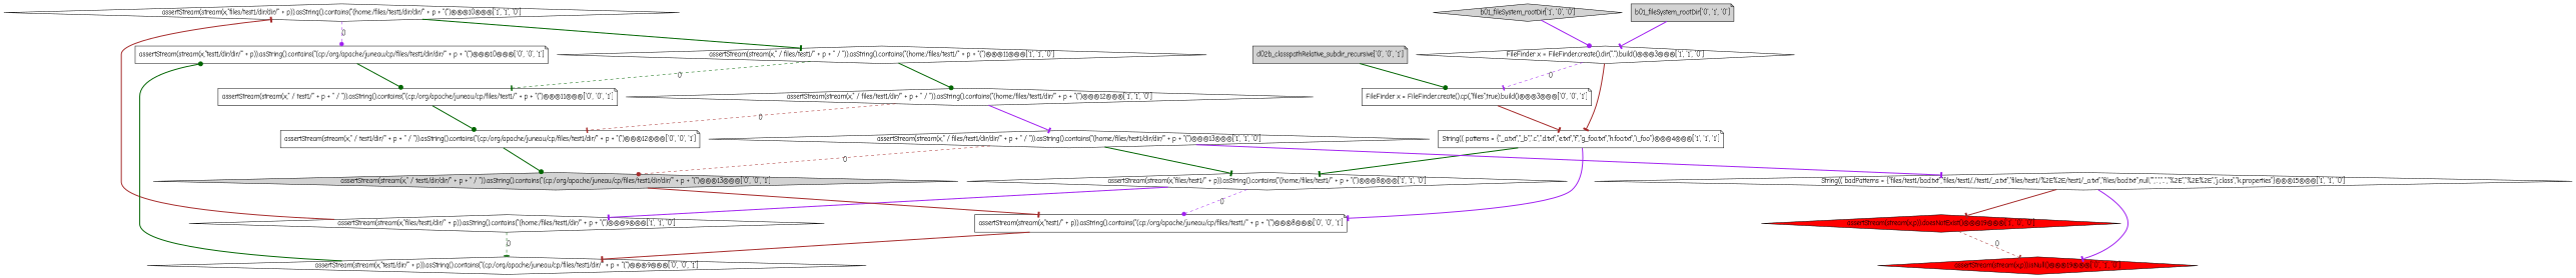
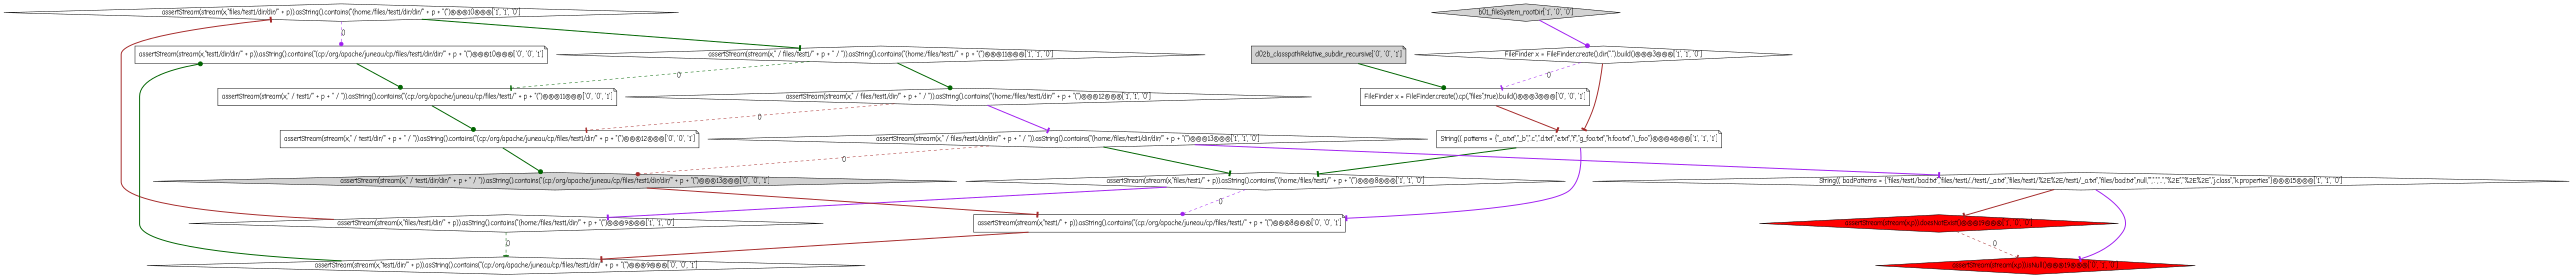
  digraph {
    fontname="Comic Neue"
    node [fillcolor=white shape=diamond style=filled fontname="Comic Neue"]
    edge [style=bold color=darkgreen arrowhead=tee fontname="Comic Neue"]
    n1 [label="assertStream(stream(x,\"files/test1/dir/dir/\" + p)).asString().contains(\"(home:/files/test1/dir/dir/\" + p + \"(\")@@@10@@@['1', '1', '0']"]
    n2 [label="assertStream(stream(x,\"test1/dir/dir/\" + p)).asString().contains(\"(cp:/org/apache/juneau/cp/files/test1/dir/dir/\" + p + \"(\")@@@10@@@['0', '0', '1']" shape=note]
    n3 [label="assertStream(stream(x,\" / files/test1/\" + p + \" / \")).asString().contains(\"(home:/files/test1/\" + p + \"(\")@@@11@@@['1', '1', '0']"]
    n4 [label="assertStream(stream(x,\"files/test1/\" + p)).asString().contains(\"(home:/files/test1/\" + p + \"(\")@@@8@@@['1', '1', '0']"]
    n5 [label="assertStream(stream(x,\"test1/\" + p)).asString().contains(\"(cp:/org/apache/juneau/cp/files/test1/\" + p + \"(\")@@@8@@@['0', '0', '1']" shape=note]
    n6 [label="assertStream(stream(x,\"files/test1/dir/\" + p)).asString().contains(\"(home:/files/test1/dir/\" + p + \"(\")@@@9@@@['1', '1', '0']"]
    n7 [label="String(( patterns = {\"_a.txt\",\"_b\",\".c\",\".d.txt\",\"e.txt\",\"f\",\"g_foo.txt\",\"h.foo.txt\",\"i_foo\"}@@@4@@@['1', '1', '1']" shape=note]
    n8 [label="assertStream(stream(x,\" / files/test1/dir/\" + p + \" / \")).asString().contains(\"(home:/files/test1/dir/\" + p + \"(\")@@@12@@@['1', '1', '0']"]
    n9 [label="assertStream(stream(x,\" / test1/dir/\" + p + \" / \")).asString().contains(\"(cp:/org/apache/juneau/cp/files/test1/dir/\" + p + \"(\")@@@12@@@['0', '0', '1']" shape=note]
    n10 [label="assertStream(stream(x,\" / files/test1/dir/dir/\" + p + \" / \")).asString().contains(\"(home:/files/test1/dir/dir/\" + p + \"(\")@@@13@@@['1', '1', '0']"]
    n11 [label="FileFinder x = FileFinder.create().cp(,\"files\",true).build()@@@3@@@['0', '0', '1']" shape=note]
    n12 [fillcolor=lightgray label="b01_fileSystem_rootDir['1', '0', '0']"]
    n13 [label="FileFinder x = FileFinder.create().dir(\".\").build()@@@3@@@['1', '1', '0']"]
    n14 [fillcolor=lightgray label="assertStream(stream(x,\" / test1/dir/dir/\" + p + \" / \")).asString().contains(\"(cp:/org/apache/juneau/cp/files/test1/dir/dir/\" + p + \"(\")@@@13@@@['0', '0', '1']"]
    n15 [fillcolor=red label="assertStream(stream(x,p)).isNull()@@@19@@@['0', '1', '0']"]
    n16 [label="assertStream(stream(x,\" / test1/\" + p + \" / \")).asString().contains(\"(cp:/org/apache/juneau/cp/files/test1/\" + p + \"(\")@@@11@@@['0', '0', '1']" shape=note]
    n17 [fillcolor=lightgray label="d02b_classpathRelative_subdir_recursive['0', '0', '1']" shape=note]
    n18 [label="String(( badPatterns = {\"files/test1/bad.txt\",\"files/test1/../test1/_a.txt\",\"files/test1/%2E%2E/test1/_a.txt\",\"files/bad.txt\",null,\"\",\".\",\"..\",\"%2E\",\"%2E%2E\",\"j.class\",\"k.properties\"}@@@15@@@['1', '1', '0']"]
    n19 [label="assertStream(stream(x,\"test1/dir/\" + p)).asString().contains(\"(cp:/org/apache/juneau/cp/files/test1/dir/\" + p + \"(\")@@@9@@@['0', '0', '1']"]
    n20 [fillcolor=red label="assertStream(stream(x,p)).doesNotExist()@@@19@@@['1', '0', '0']"]
-   n21 [fillcolor=lightgray label="b01_fileSystem_rootDir['0', '1', '0']" shape=note]
    n1 -> n2 [label=0 style=dashed color=purple arrowhead=dot]
    n1 -> n3
    n2 -> n16 [arrowhead=dot]
    n3 -> n8 [arrowhead=dot]
    n3 -> n16 [label=0 style=dashed]
    n4 -> n5 [label=0 style=dashed color=purple arrowhead=dot]
    n4 -> n6 [color=purple]
    n5 -> n19 [color=brown]
    n6 -> n1 [color=brown]
    n6 -> n19 [label=0 style=dashed]
    n7 -> n4
    n7 -> n5 [color=purple]
    n8 -> n9 [label=0 style=dashed color=brown]
    n8 -> n10 [color=purple]
    n9 -> n14 [arrowhead=dot]
    n10 -> n4
    n10 -> n14 [label=0 style=dashed color=brown arrowhead=dot]
    n10 -> n18 [color=purple]
    n11 -> n7 [color=brown]
    n12 -> n13 [color=purple arrowhead=dot]
    n13 -> n7 [color=brown]
    n13 -> n11 [label=0 style=dashed color=purple]
    n14 -> n5 [color=brown]
    n16 -> n9 [arrowhead=dot]
    n17 -> n11 [arrowhead=dot]
    n18 -> n15 [color=purple]
    n18 -> n20 [color=brown]
    n19 -> n2 [arrowhead=dot]
    n20 -> n15 [label=0 style=dashed color=brown]
-   n21 -> n13 [color=purple]
  }
